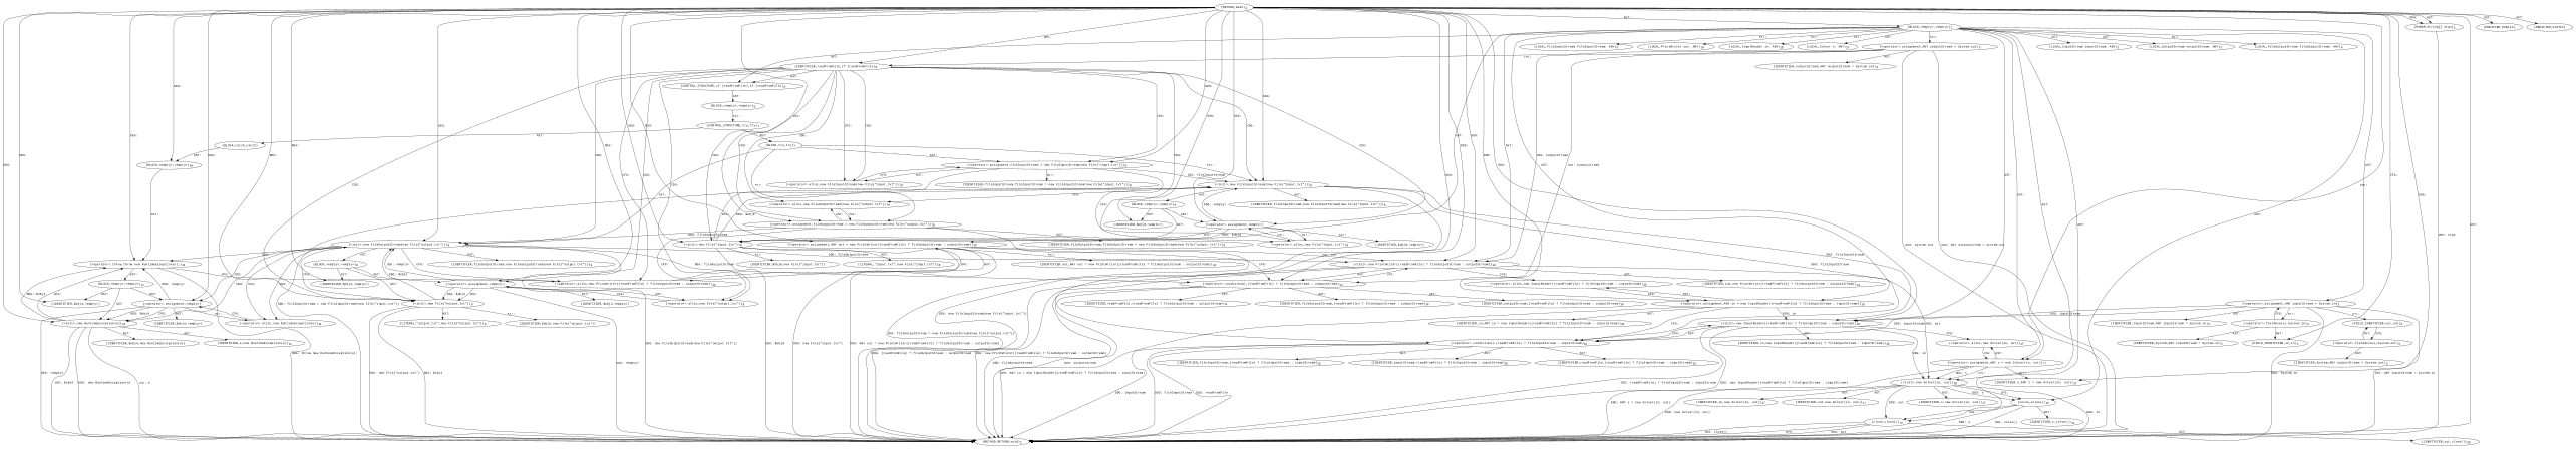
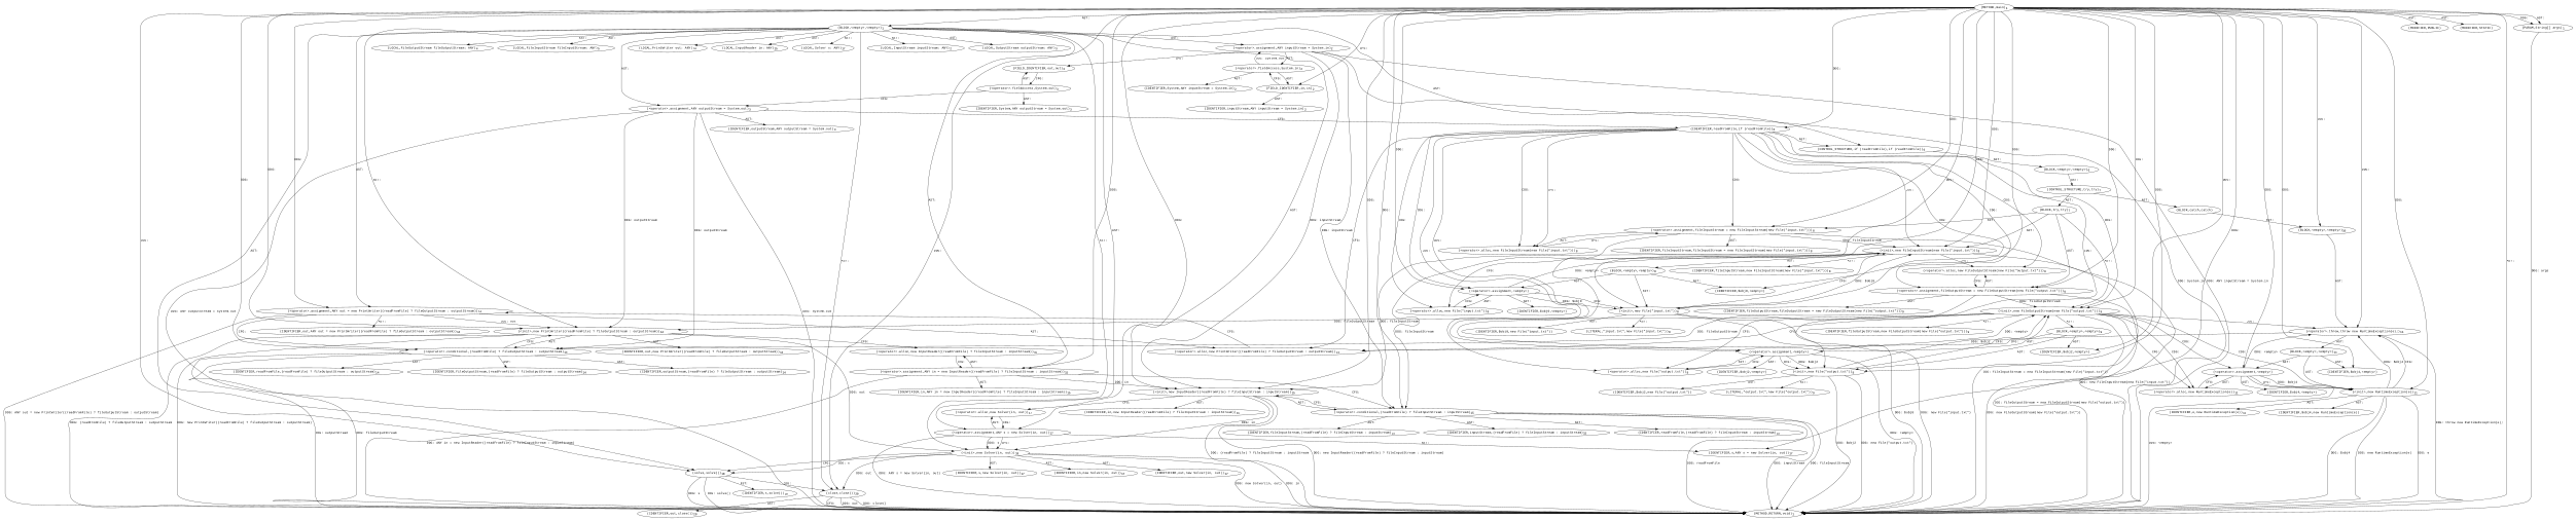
  digraph {
    fontname="Liberation Mono"
    node [fontname="Liberation Mono"]
    edge [fontname="Liberation Mono"]
    n1 [label=<(METHOD,main)<SUB>1</SUB>>]
    n2 [label=<(PARAM,String[] args)<SUB>1</SUB>>]
    n3 [label=<(BLOCK,&lt;empty&gt;,&lt;empty&gt;)<SUB>1</SUB>>]
    n4 [label=<(FIELD_IDENTIFIER,in,in)<SUB>2</SUB>>]
    n5 [label=<(IDENTIFIER,readFromFile,if (readFromFile))<SUB>6</SUB>>]
    n6 [label=<(&lt;operator&gt;.assignment,fileInputStream = new FileInputStream(new File(&quot;input.txt&quot;)))<SUB>8</SUB>>]
    n7 [label=<(&lt;init&gt;,new FileInputStream(new File(&quot;input.txt&quot;)))<SUB>8</SUB>>]
    n8 [label=<(&lt;operator&gt;.assignment,&lt;empty&gt;)>]
    n9 [label=<(&lt;init&gt;,new File(&quot;input.txt&quot;))<SUB>8</SUB>>]
    n10 [label=<(IDENTIFIER,$obj0,&lt;empty&gt;)>]
    n11 [label=<(&lt;operator&gt;.assignment,fileOutputStream = new FileOutputStream(new File(&quot;output.txt&quot;)))<SUB>9</SUB>>]
    n12 [label=<(&lt;init&gt;,new FileOutputStream(new File(&quot;output.txt&quot;)))<SUB>9</SUB>>]
    n13 [label=<(&lt;operator&gt;.assignment,&lt;empty&gt;)>]
    n14 [label=<(&lt;init&gt;,new File(&quot;output.txt&quot;))<SUB>9</SUB>>]
    n15 [label=<(IDENTIFIER,$obj2,&lt;empty&gt;)>]
    n16 [label=<(BLOCK,&lt;empty&gt;,&lt;empty&gt;)<SUB>10</SUB>>]
    n17 [label=<(&lt;operator&gt;.throw,throw new RuntimeException(e);)<SUB>11</SUB>>]
    n18 [label=<(&lt;operator&gt;.assignment,&lt;empty&gt;)>]
    n19 [label=<(&lt;init&gt;,new RuntimeException(e))<SUB>11</SUB>>]
    n20 [label=<(IDENTIFIER,$obj4,&lt;empty&gt;)>]
    n21 [label=<(&lt;operator&gt;.assignment,ANY out = new PrintWriter((readFromFile) ? fileOutputStream : outputStream))<SUB>14</SUB>>]
    n22 [label=<(&lt;init&gt;,new PrintWriter((readFromFile) ? fileOutputStream : outputStream))<SUB>14</SUB>>]
    n23 [label=<(&lt;operator&gt;.conditional,(readFromFile) ? fileOutputStream : outputStream)<SUB>14</SUB>>]
    n24 [label=<(&lt;operator&gt;.assignment,ANY in = new InputReader((readFromFile) ? fileInputStream : inputStream))<SUB>15</SUB>>]
    n25 [label=<(&lt;init&gt;,new InputReader((readFromFile) ? fileInputStream : inputStream))<SUB>15</SUB>>]
    n26 [label=<(&lt;operator&gt;.conditional,(readFromFile) ? fileInputStream : inputStream)<SUB>15</SUB>>]
    n27 [label=<(&lt;operator&gt;.assignment,ANY s = new Solver(in, out))<SUB>17</SUB>>]
    n28 [label=<(solve,solve())<SUB>18</SUB>>]
    n29 [label=<(close,close())<SUB>20</SUB>>]
    n30 [label=<(MODIFIER,PUBLIC)>]
    n31 [label=<(MODIFIER,STATIC)>]
    n32 [label=<(METHOD_RETURN,void)<SUB>1</SUB>>]
    n33 [label=<(IDENTIFIER,s,ANY s = new Solver(in, out))<SUB>17</SUB>>]
    n34 [label=<(&lt;init&gt;,new Solver(in, out))<SUB>18</SUB>>]
    n35 [label=<(LOCAL,InputStream inputStream: ANY)<SUB>2</SUB>>]
    n36 [label=<(&lt;operator&gt;.assignment,ANY inputStream = System.in)<SUB>2</SUB>>]
    n37 [label=<(LOCAL,OutputStream outputStream: ANY)<SUB>3</SUB>>]
    n38 [label=<(&lt;operator&gt;.assignment,ANY outputStream = System.out)<SUB>3</SUB>>]
    n39 [label=<(LOCAL,FileOutputStream fileOutputStream: ANY)<SUB>4</SUB>>]
    n40 [label=<(LOCAL,FileInputStream fileInputStream: ANY)<SUB>5</SUB>>]
    n41 [label=<(CONTROL_STRUCTURE,if (readFromFile),if (readFromFile))<SUB>6</SUB>>]
    n42 [label=<(LOCAL,PrintWriter out: ANY)<SUB>14</SUB>>]
    n43 [label=<(LOCAL,InputReader in: ANY)<SUB>15</SUB>>]
    n44 [label=<(LOCAL,Solver s: ANY)<SUB>17</SUB>>]
    n45 [label=<(&lt;operator&gt;.fieldAccess,System.in)<SUB>2</SUB>>]
    n46 [label=<(&lt;operator&gt;.alloc,new FileInputStream(new File(&quot;input.txt&quot;)))<SUB>8</SUB>>]
    n47 [label=<(&lt;operator&gt;.alloc,new File(&quot;input.txt&quot;))<SUB>8</SUB>>]
    n48 [label=<(&lt;operator&gt;.alloc,new FileOutputStream(new File(&quot;output.txt&quot;)))<SUB>9</SUB>>]
    n49 [label=<(&lt;operator&gt;.alloc,new File(&quot;output.txt&quot;))<SUB>9</SUB>>]
    n50 [label=<(&lt;operator&gt;.alloc,new PrintWriter((readFromFile) ? fileOutputStream : outputStream))<SUB>14</SUB>>]
    n51 [label=<(IDENTIFIER,fileInputStream,fileInputStream = new FileInputStream(new File(&quot;input.txt&quot;)))<SUB>8</SUB>>]
    n52 [label=<(IDENTIFIER,fileInputStream,new FileInputStream(new File(&quot;input.txt&quot;)))<SUB>8</SUB>>]
    n53 [label=<(BLOCK,&lt;empty&gt;,&lt;empty&gt;)<SUB>8</SUB>>]
    n54 [label=<(IDENTIFIER,$obj0,&lt;empty&gt;)>]
    n55 [label=<(IDENTIFIER,$obj0,new File(&quot;input.txt&quot;))>]
    n56 [label=<(LITERAL,&quot;input.txt&quot;,new File(&quot;input.txt&quot;))<SUB>8</SUB>>]
    n57 [label=<(IDENTIFIER,fileOutputStream,fileOutputStream = new FileOutputStream(new File(&quot;output.txt&quot;)))<SUB>9</SUB>>]
    n58 [label=<(IDENTIFIER,fileOutputStream,new FileOutputStream(new File(&quot;output.txt&quot;)))<SUB>9</SUB>>]
    n59 [label=<(BLOCK,&lt;empty&gt;,&lt;empty&gt;)<SUB>9</SUB>>]
    n60 [label=<(&lt;operator&gt;.alloc,new RuntimeException(e))<SUB>11</SUB>>]
    n61 [label=<(IDENTIFIER,$obj2,&lt;empty&gt;)>]
    n62 [label=<(IDENTIFIER,$obj2,new File(&quot;output.txt&quot;))>]
    n63 [label=<(LITERAL,&quot;output.txt&quot;,new File(&quot;output.txt&quot;))<SUB>9</SUB>>]
    n64 [label=<(BLOCK,&lt;empty&gt;,&lt;empty&gt;)<SUB>11</SUB>>]
    n65 [label=<(IDENTIFIER,$obj4,&lt;empty&gt;)>]
    n66 [label=<(IDENTIFIER,$obj4,new RuntimeException(e))>]
    n67 [label=<(IDENTIFIER,e,new RuntimeException(e))<SUB>11</SUB>>]
    n68 [label=<(IDENTIFIER,out,ANY out = new PrintWriter((readFromFile) ? fileOutputStream : outputStream))<SUB>14</SUB>>]
    n69 [label=<(IDENTIFIER,out,new PrintWriter((readFromFile) ? fileOutputStream : outputStream))<SUB>14</SUB>>]
    n70 [label=<(&lt;operator&gt;.alloc,new InputReader((readFromFile) ? fileInputStream : inputStream))<SUB>15</SUB>>]
    n71 [label=<(IDENTIFIER,readFromFile,(readFromFile) ? fileOutputStream : outputStream)<SUB>14</SUB>>]
    n72 [label=<(IDENTIFIER,fileOutputStream,(readFromFile) ? fileOutputStream : outputStream)<SUB>14</SUB>>]
    n73 [label=<(IDENTIFIER,outputStream,(readFromFile) ? fileOutputStream : outputStream)<SUB>14</SUB>>]
    n74 [label=<(IDENTIFIER,in,ANY in = new InputReader((readFromFile) ? fileInputStream : inputStream))<SUB>15</SUB>>]
    n75 [label=<(IDENTIFIER,in,new InputReader((readFromFile) ? fileInputStream : inputStream))<SUB>15</SUB>>]
    n76 [label=<(&lt;operator&gt;.alloc,new Solver(in, out))<SUB>17</SUB>>]
    n77 [label=<(IDENTIFIER,readFromFile,(readFromFile) ? fileInputStream : inputStream)<SUB>15</SUB>>]
    n78 [label=<(IDENTIFIER,fileInputStream,(readFromFile) ? fileInputStream : inputStream)<SUB>15</SUB>>]
    n79 [label=<(IDENTIFIER,inputStream,(readFromFile) ? fileInputStream : inputStream)<SUB>15</SUB>>]
    n80 [label=<(IDENTIFIER,s,new Solver(in, out))<SUB>17</SUB>>]
    n81 [label=<(IDENTIFIER,in,new Solver(in, out))<SUB>17</SUB>>]
    n82 [label=<(IDENTIFIER,out,new Solver(in, out))<SUB>17</SUB>>]
    n83 [label=<(IDENTIFIER,s,solve())<SUB>18</SUB>>]
    n84 [label=<(IDENTIFIER,out,close())<SUB>20</SUB>>]
    n85 [label=<(IDENTIFIER,inputStream,ANY inputStream = System.in)<SUB>2</SUB>>]
    n86 [label=<(FIELD_IDENTIFIER,out,out)<SUB>3</SUB>>]
    n87 [label=<(IDENTIFIER,outputStream,ANY outputStream = System.out)<SUB>3</SUB>>]
    n88 [label=<(BLOCK,&lt;empty&gt;,&lt;empty&gt;)<SUB>6</SUB>>]
    n89 [label=<(IDENTIFIER,System,ANY inputStream = System.in)<SUB>2</SUB>>]
    n90 [label=<(&lt;operator&gt;.fieldAccess,System.out)<SUB>3</SUB>>]
    n91 [label=<(IDENTIFIER,System,ANY outputStream = System.out)<SUB>3</SUB>>]
    n92 [label=<(CONTROL_STRUCTURE,try,try)<SUB>7</SUB>>]
    n93 [label=<(BLOCK,try,try)<SUB>7</SUB>>]
    n94 [label=<(BLOCK,catch,catch)>]
    n1 -> n2 [label="AST: "]
    n1 -> n2 [label="DDG: "]
    n1 -> n3 [label="AST: "]
    n1 -> n4 [label="CFG: "]
    n1 -> n5 [label="DDG: "]
    n1 -> n6 [label="DDG: "]
    n1 -> n7 [label="DDG: "]
    n1 -> n8 [label="DDG: "]
    n1 -> n9 [label="DDG: "]
    n1 -> n10 [label="DDG: "]
    n1 -> n11 [label="DDG: "]
    n1 -> n12 [label="DDG: "]
    n1 -> n13 [label="DDG: "]
    n1 -> n14 [label="DDG: "]
    n1 -> n15 [label="DDG: "]
    n1 -> n16 [label="DDG: "]
    n1 -> n17 [label="DDG: "]
    n1 -> n18 [label="DDG: "]
    n1 -> n19 [label="DDG: "]
    n1 -> n20 [label="DDG: "]
    n1 -> n21 [label="DDG: "]
    n1 -> n22 [label="DDG: "]
    n1 -> n23 [label="DDG: "]
    n1 -> n24 [label="DDG: "]
    n1 -> n25 [label="DDG: "]
    n1 -> n26 [label="DDG: "]
    n1 -> n27 [label="DDG: "]
+   n1 -> n28 [label="DDG: "]
+   n1 -> n29 [label="DDG: "]
    n1 -> n30 [label="AST: "]
    n1 -> n31 [label="AST: "]
    n1 -> n32 [label="AST: "]
    n1 -> n33 [label="DDG: "]
    n2 -> n32 [label="DDG: args"]
    n3 -> n21 [label="AST: "]
    n3 -> n22 [label="AST: "]
    n3 -> n24 [label="AST: "]
    n3 -> n25 [label="AST: "]
    n3 -> n27 [label="AST: "]
    n3 -> n28 [label="AST: "]
    n3 -> n29 [label="AST: "]
    n3 -> n34 [label="AST: "]
    n3 -> n35 [label="AST: "]
    n3 -> n36 [label="AST: "]
    n3 -> n37 [label="AST: "]
    n3 -> n38 [label="AST: "]
    n3 -> n39 [label="AST: "]
    n3 -> n40 [label="AST: "]
    n3 -> n41 [label="AST: "]
    n3 -> n42 [label="AST: "]
    n3 -> n43 [label="AST: "]
    n3 -> n44 [label="AST: "]
+   n4 -> n45 [label="CFG: "]
    n5 -> n6 [label="CDG: "]
    n5 -> n7 [label="CDG: "]
    n5 -> n8 [label="CDG: "]
    n5 -> n9 [label="CDG: "]
    n5 -> n11 [label="CDG: "]
    n5 -> n12 [label="CDG: "]
    n5 -> n13 [label="CDG: "]
    n5 -> n14 [label="CDG: "]
    n5 -> n41 [label="AST: "]
    n5 -> n46 [label="CFG: "]
    n5 -> n46 [label="CDG: "]
    n5 -> n47 [label="CDG: "]
    n5 -> n48 [label="CDG: "]
    n5 -> n49 [label="CDG: "]
    n5 -> n50 [label="CFG: "]
    n6 -> n7 [label="DDG: fileInputStream"]
    n6 -> n32 [label="DDG: fileInputStream = new FileInputStream(new File(&quot;input.txt&quot;))"]
    n6 -> n46 [label="AST: "]
    n6 -> n47 [label="CFG: "]
    n6 -> n51 [label="AST: "]
    n7 -> n25 [label="DDG: fileInputStream"]
    n7 -> n26 [label="DDG: fileInputStream"]
    n7 -> n32 [label="DDG: new FileInputStream(new File(&quot;input.txt&quot;))"]
    n7 -> n48 [label="CFG: "]
    n7 -> n52 [label="AST: "]
    n7 -> n53 [label="AST: "]
    n8 -> n7 [label="DDG: &lt;empty&gt;"]
    n8 -> n9 [label="CFG: "]
    n8 -> n9 [label="DDG: $obj0"]
    n8 -> n47 [label="AST: "]
    n8 -> n54 [label="AST: "]
    n9 -> n7 [label="CFG: "]
    n9 -> n7 [label="DDG: $obj0"]
    n9 -> n32 [label="DDG: $obj0"]
    n9 -> n32 [label="DDG: new File(&quot;input.txt&quot;)"]
    n9 -> n55 [label="AST: "]
    n9 -> n56 [label="AST: "]
    n11 -> n12 [label="DDG: fileOutputStream"]
    n11 -> n32 [label="DDG: fileOutputStream = new FileOutputStream(new File(&quot;output.txt&quot;))"]
    n11 -> n48 [label="AST: "]
    n11 -> n49 [label="CFG: "]
    n11 -> n57 [label="AST: "]
    n12 -> n17 [label="CDG: "]
    n12 -> n18 [label="CDG: "]
    n12 -> n19 [label="CDG: "]
    n12 -> n22 [label="DDG: fileOutputStream"]
    n12 -> n23 [label="DDG: fileOutputStream"]
    n12 -> n32 [label="DDG: new FileOutputStream(new File(&quot;output.txt&quot;))"]
    n12 -> n50 [label="CFG: "]
    n12 -> n58 [label="AST: "]
    n12 -> n59 [label="AST: "]
    n12 -> n60 [label="CFG: "]
    n12 -> n60 [label="CDG: "]
    n13 -> n12 [label="DDG: &lt;empty&gt;"]
    n13 -> n14 [label="CFG: "]
    n13 -> n14 [label="DDG: $obj2"]
    n13 -> n32 [label="DDG: &lt;empty&gt;"]
    n13 -> n49 [label="AST: "]
    n13 -> n61 [label="AST: "]
    n14 -> n12 [label="CFG: "]
    n14 -> n12 [label="DDG: $obj2"]
    n14 -> n32 [label="DDG: $obj2"]
    n14 -> n32 [label="DDG: new File(&quot;output.txt&quot;)"]
    n14 -> n62 [label="AST: "]
    n14 -> n63 [label="AST: "]
    n16 -> n17 [label="AST: "]
    n17 -> n32 [label="DDG: throw new RuntimeException(e);"]
    n17 -> n50 [label="CFG: "]
    n17 -> n64 [label="AST: "]
    n18 -> n17 [label="DDG: &lt;empty&gt;"]
    n18 -> n19 [label="CFG: "]
    n18 -> n19 [label="DDG: $obj4"]
    n18 -> n32 [label="DDG: &lt;empty&gt;"]
    n18 -> n60 [label="AST: "]
    n18 -> n65 [label="AST: "]
    n19 -> n17 [label="CFG: "]
    n19 -> n17 [label="DDG: $obj4"]
    n19 -> n32 [label="DDG: $obj4"]
    n19 -> n32 [label="DDG: new RuntimeException(e)"]
    n19 -> n32 [label="DDG: e"]
    n19 -> n66 [label="AST: "]
    n19 -> n67 [label="AST: "]
    n21 -> n22 [label="DDG: out"]
    n21 -> n23 [label="CFG: "]
    n21 -> n32 [label="DDG: ANY out = new PrintWriter((readFromFile) ? fileOutputStream : outputStream)"]
    n21 -> n50 [label="AST: "]
    n21 -> n68 [label="AST: "]
    n22 -> n23 [label="AST: "]
    n22 -> n32 [label="DDG: (readFromFile) ? fileOutputStream : outputStream"]
    n22 -> n32 [label="DDG: new PrintWriter((readFromFile) ? fileOutputStream : outputStream)"]
    n22 -> n34 [label="DDG: out"]
    n22 -> n69 [label="AST: "]
    n22 -> n70 [label="CFG: "]
    n23 -> n22 [label="CFG: "]
    n23 -> n32 [label="DDG: outputStream"]
    n23 -> n32 [label="DDG: fileOutputStream"]
    n23 -> n71 [label="AST: "]
    n23 -> n72 [label="AST: "]
    n23 -> n73 [label="AST: "]
    n24 -> n25 [label="DDG: in"]
    n24 -> n26 [label="CFG: "]
    n24 -> n32 [label="DDG: ANY in = new InputReader((readFromFile) ? fileInputStream : inputStream)"]
    n24 -> n70 [label="AST: "]
    n24 -> n74 [label="AST: "]
    n25 -> n26 [label="AST: "]
    n25 -> n32 [label="DDG: (readFromFile) ? fileInputStream : inputStream"]
    n25 -> n32 [label="DDG: new InputReader((readFromFile) ? fileInputStream : inputStream)"]
    n25 -> n34 [label="DDG: in"]
    n25 -> n75 [label="AST: "]
    n25 -> n76 [label="CFG: "]
    n26 -> n25 [label="CFG: "]
    n26 -> n32 [label="DDG: readFromFile"]
    n26 -> n32 [label="DDG: inputStream"]
    n26 -> n32 [label="DDG: fileInputStream"]
    n26 -> n77 [label="AST: "]
    n26 -> n78 [label="AST: "]
    n26 -> n79 [label="AST: "]
    n27 -> n32 [label="DDG: ANY s = new Solver(in, out)"]
    n27 -> n33 [label="AST: "]
    n27 -> n34 [label="CFG: "]
    n27 -> n34 [label="DDG: s"]
    n27 -> n76 [label="AST: "]
    n28 -> n29 [label="CFG: "]
    n28 -> n32 [label="DDG: s"]
    n28 -> n32 [label="DDG: solve()"]
    n28 -> n83 [label="AST: "]
    n29 -> n32 [label="CFG: "]
    n29 -> n32 [label="DDG: out"]
    n29 -> n32 [label="DDG: close()"]
    n29 -> n84 [label="AST: "]
    n34 -> n28 [label="CFG: "]
    n34 -> n28 [label="DDG: s"]
    n34 -> n29 [label="DDG: out"]
    n34 -> n32 [label="DDG: in"]
    n34 -> n32 [label="DDG: new Solver(in, out)"]
    n34 -> n80 [label="AST: "]
    n34 -> n81 [label="AST: "]
    n34 -> n82 [label="AST: "]
    n36 -> n25 [label="DDG: inputStream"]
    n36 -> n26 [label="DDG: inputStream"]
    n36 -> n32 [label="DDG: System.in"]
    n36 -> n32 [label="DDG: ANY inputStream = System.in"]
    n36 -> n45 [label="AST: "]
-   n36 -> n85 [label="AST: "]
+   n4 -> n85 [label="AST: "]
    n36 -> n86 [label="CFG: "]
    n38 -> n5 [label="CFG: "]
    n38 -> n22 [label="DDG: outputStream"]
    n38 -> n23 [label="DDG: outputStream"]
    n38 -> n32 [label="DDG: System.out"]
    n38 -> n32 [label="DDG: ANY outputStream = System.out"]
    n38 -> n87 [label="AST: "]
    n41 -> n88 [label="AST: "]
    n45 -> n4 [label="AST: "]
-   n45 -> n36 [label="CFG: "]
+   n45 -> n36 [label="DDG: System.out"]
    n45 -> n89 [label="AST: "]
    n46 -> n6 [label="CFG: "]
    n47 -> n8 [label="CFG: "]
    n48 -> n11 [label="CFG: "]
    n49 -> n13 [label="CFG: "]
    n50 -> n21 [label="CFG: "]
    n53 -> n8 [label="AST: "]
    n53 -> n9 [label="AST: "]
    n53 -> n10 [label="AST: "]
    n59 -> n13 [label="AST: "]
    n59 -> n14 [label="AST: "]
    n59 -> n15 [label="AST: "]
    n60 -> n18 [label="CFG: "]
    n64 -> n18 [label="AST: "]
    n64 -> n19 [label="AST: "]
    n64 -> n20 [label="AST: "]
    n70 -> n24 [label="CFG: "]
    n76 -> n27 [label="CFG: "]
    n86 -> n90 [label="CFG: "]
    n88 -> n92 [label="AST: "]
+   n90 -> n38 [label="CFG: "]
    n90 -> n86 [label="AST: "]
    n90 -> n91 [label="AST: "]
    n92 -> n93 [label="AST: "]
    n92 -> n94 [label="AST: "]
    n93 -> n6 [label="AST: "]
    n93 -> n7 [label="AST: "]
    n93 -> n11 [label="AST: "]
    n93 -> n12 [label="AST: "]
    n94 -> n16 [label="AST: "]
  }
